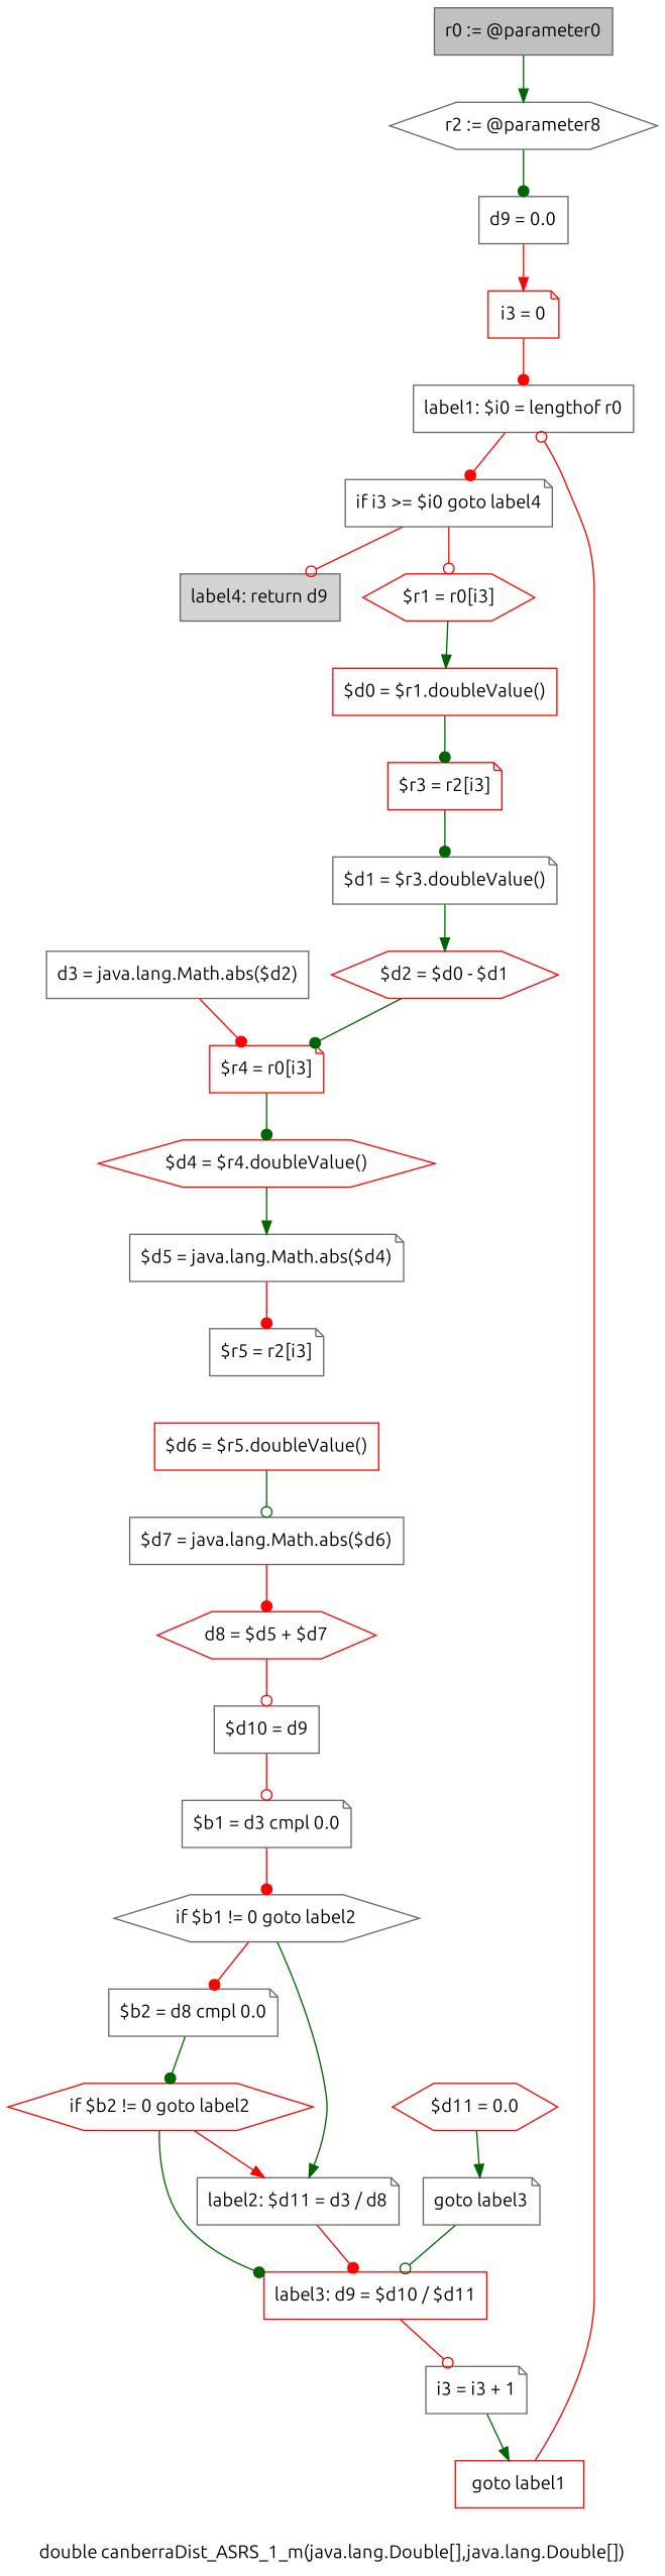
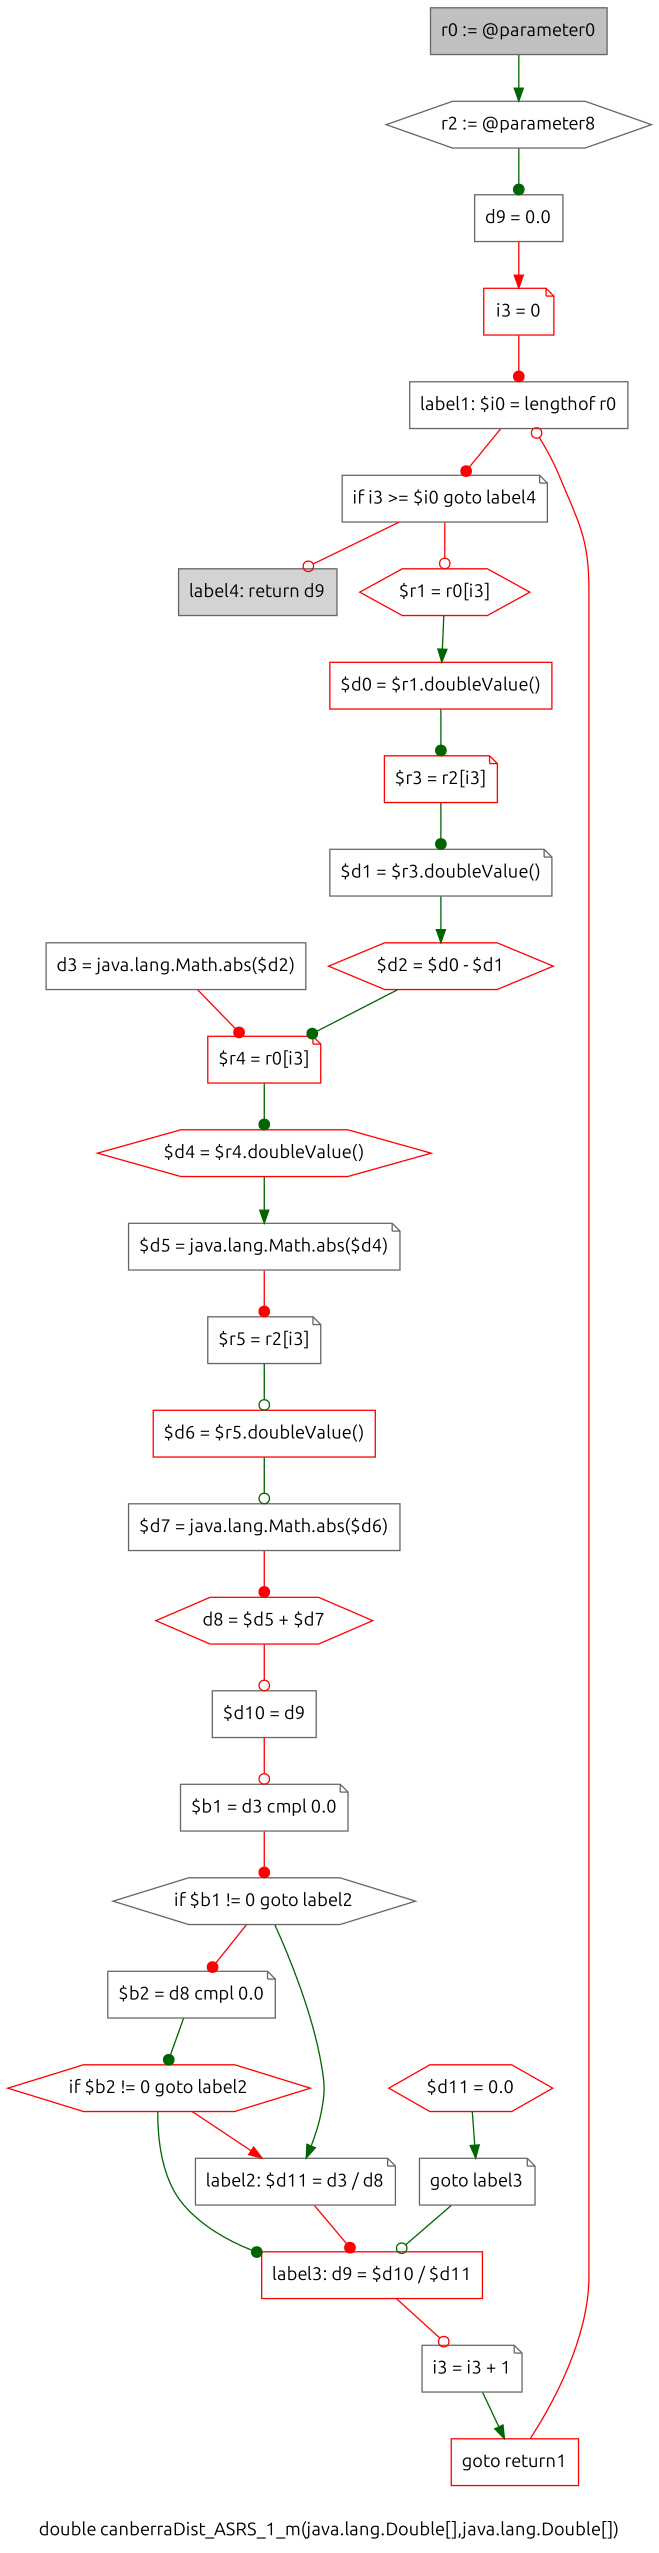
  digraph {
    fontname=Ubuntu
    label="double canberraDist_ASRS_1_m(java.lang.Double[],java.lang.Double[])"
    node [color=gray40 fontname=Ubuntu shape=note]
    edge [arrowhead=dot color=darkgreen fontname=Ubuntu]
    n1 [fillcolor=gray label="r0 := @parameter0" shape=box style=filled]
    n2 [label="r2 := @parameter8" shape=hexagon]
    n3 [label="d9 = 0.0" shape=box]
    n4 [color=red label="i3 = 0"]
    n5 [label="label1: $i0 = lengthof r0" shape=box]
    n6 [label="if i3 >= $i0 goto label4"]
    n7 [color=red label="$r1 = r0[i3]" shape=hexagon]
    n8 [fillcolor=lightgray label="label4: return d9" shape=box style=filled]
    n9 [color=red label="$d0 = $r1.doubleValue()" shape=box]
    n10 [color=red label="$r3 = r2[i3]"]
    n11 [label="$d1 = $r3.doubleValue()"]
    n12 [color=red label="$d2 = $d0 - $d1" shape=hexagon]
    n13 [color=red label="$r4 = r0[i3]"]
    n14 [label="d3 = java.lang.Math.abs($d2)" shape=box]
    n15 [color=red label="$d4 = $r4.doubleValue()" shape=hexagon]
    n16 [label="$d5 = java.lang.Math.abs($d4)"]
    n17 [label="$r5 = r2[i3]"]
    n18 [color=red label="$d6 = $r5.doubleValue()" shape=box]
    n19 [label="$d7 = java.lang.Math.abs($d6)" shape=box]
    n20 [color=red label="d8 = $d5 + $d7" shape=hexagon]
    n21 [label="$d10 = d9" shape=box]
    n22 [label="$b1 = d3 cmpl 0.0"]
    n23 [label="if $b1 != 0 goto label2" shape=hexagon]
    n24 [label="$b2 = d8 cmpl 0.0"]
    n25 [label="label2: $d11 = d3 / d8"]
    n26 [color=red label="if $b2 != 0 goto label2" shape=hexagon]
    n27 [color=red label="label3: d9 = $d10 / $d11" shape=box]
    n28 [label="i3 = i3 + 1"]
    n29 [color=red label="$d11 = 0.0" shape=hexagon]
    n30 [label="goto label3"]
-   n31 [color=red label="goto label1" shape=box]
+   n31 [color=red label="goto return1" shape=box]
    n1 -> n2 [arrowhead=normal]
    n2 -> n3
    n3 -> n4 [arrowhead=normal color=red]
    n4 -> n5 [color=red]
    n5 -> n6 [color=red]
    n6 -> n7 [arrowhead=odot color=red]
    n6 -> n8 [arrowhead=odot color=red]
    n7 -> n9 [arrowhead=normal]
    n9 -> n10
    n10 -> n11
    n11 -> n12 [arrowhead=normal]
    n12 -> n13
    n13 -> n15
    n14 -> n13 [color=red]
    n15 -> n16 [arrowhead=normal]
    n16 -> n17 [color=red]
+   n17 -> n18 [arrowhead=odot]
    n18 -> n19 [arrowhead=odot]
    n19 -> n20 [color=red]
    n20 -> n21 [arrowhead=odot color=red]
    n21 -> n22 [arrowhead=odot color=red]
    n22 -> n23 [color=red]
    n23 -> n24 [color=red]
    n23 -> n25 [arrowhead=normal]
    n24 -> n26
    n25 -> n27 [color=red]
    n26 -> n25 [arrowhead=normal color=red]
    n26 -> n27
    n27 -> n28 [arrowhead=odot color=red]
    n28 -> n31 [arrowhead=normal]
    n29 -> n30 [arrowhead=normal]
    n30 -> n27 [arrowhead=odot]
    n31 -> n5 [arrowhead=odot color=red]
  }
